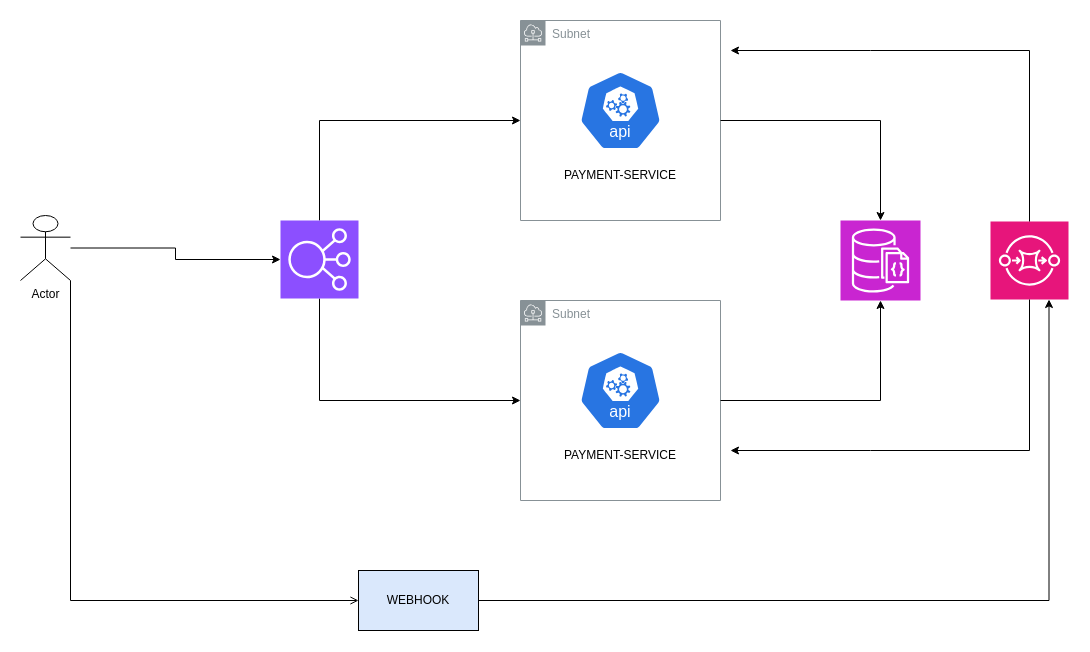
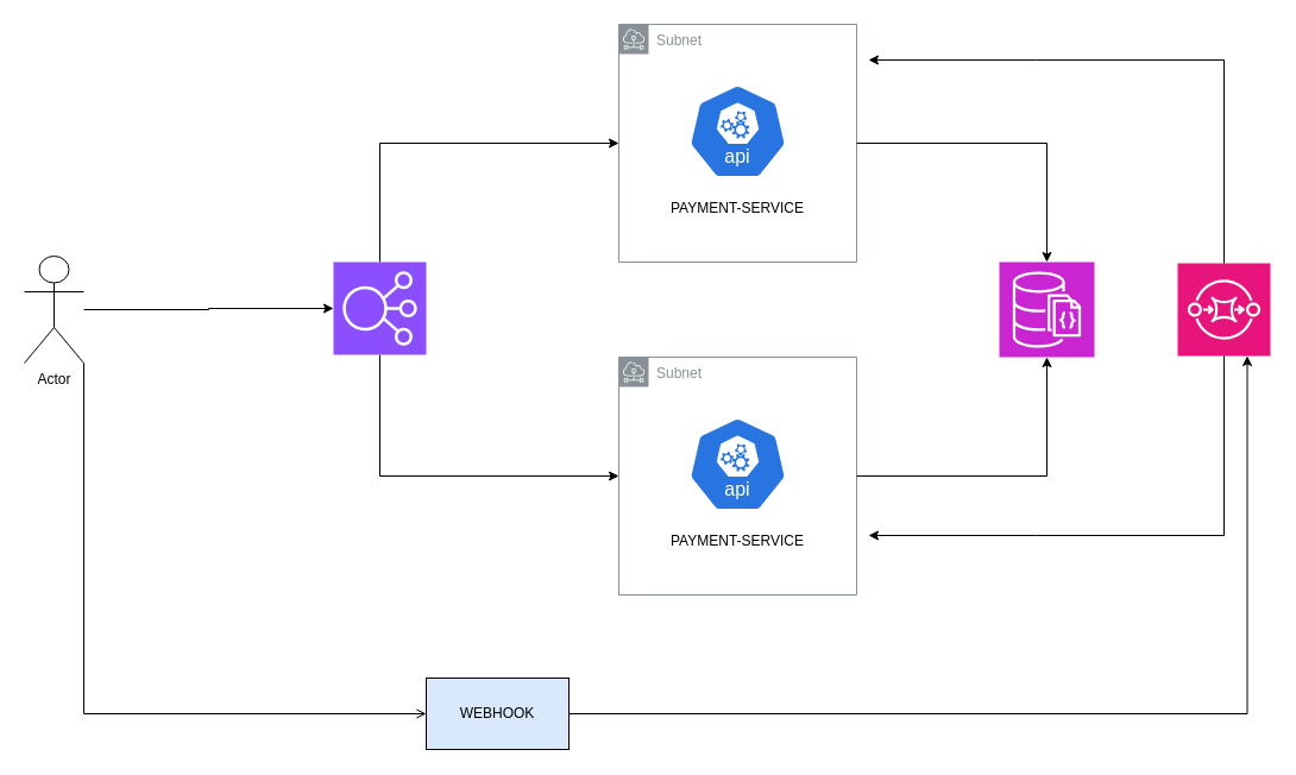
  <mxCell id="0" />
  <mxCell id="1" parent="0" />
  <mxCell id="2" value="Subnet" style="sketch=0;outlineConnect=0;gradientColor=none;html=1;whiteSpace=wrap;fontSize=12;fontStyle=0;shape=mxgraph.aws4.group;grIcon=mxgraph.aws4.group_subnet;strokeColor=#879196;fillColor=none;verticalAlign=top;align=left;spacingLeft=30;fontColor=#879196;dashed=0;" vertex="1" parent="1"><mxGeometry x="520" y="20" width="200" height="200" as="geometry" /></mxCell>
  <mxCell id="3" value="" style="aspect=fixed;sketch=0;html=1;dashed=0;whitespace=wrap;verticalLabelPosition=bottom;verticalAlign=top;fillColor=#2875E2;strokeColor=#ffffff;points=[[0.005,0.63,0],[0.1,0.2,0],[0.9,0.2,0],[0.5,0,0],[0.995,0.63,0],[0.72,0.99,0],[0.5,1,0],[0.28,0.99,0]];shape=mxgraph.kubernetes.icon2;kubernetesLabel=1;prIcon=api" vertex="1" parent="1"><mxGeometry x="578.34" y="70" width="83.33" height="80" as="geometry" /></mxCell>
  <mxCell id="4" value="PAYMENT-SERVICE" style="text;html=1;align=center;verticalAlign=middle;whiteSpace=wrap;rounded=0;" vertex="1" parent="1"><mxGeometry x="560.01" y="160" width="120" height="30" as="geometry" /></mxCell>
  <mxCell id="5" value="Subnet" style="sketch=0;outlineConnect=0;gradientColor=none;html=1;whiteSpace=wrap;fontSize=12;fontStyle=0;shape=mxgraph.aws4.group;grIcon=mxgraph.aws4.group_subnet;strokeColor=#879196;fillColor=none;verticalAlign=top;align=left;spacingLeft=30;fontColor=#879196;dashed=0;" vertex="1" parent="1"><mxGeometry x="520" y="300" width="200" height="200" as="geometry" /></mxCell>
  <mxCell id="6" value="" style="aspect=fixed;sketch=0;html=1;dashed=0;whitespace=wrap;verticalLabelPosition=bottom;verticalAlign=top;fillColor=#2875E2;strokeColor=#ffffff;points=[[0.005,0.63,0],[0.1,0.2,0],[0.9,0.2,0],[0.5,0,0],[0.995,0.63,0],[0.72,0.99,0],[0.5,1,0],[0.28,0.99,0]];shape=mxgraph.kubernetes.icon2;kubernetesLabel=1;prIcon=api" vertex="1" parent="1"><mxGeometry x="578.34" y="350" width="83.33" height="80" as="geometry" /></mxCell>
  <mxCell id="7" value="PAYMENT-SERVICE" style="text;html=1;align=center;verticalAlign=middle;whiteSpace=wrap;rounded=0;" vertex="1" parent="1"><mxGeometry x="560.01" y="440" width="120" height="30" as="geometry" /></mxCell>
  <mxCell id="8" value="" style="sketch=0;points=[[0,0,0],[0.25,0,0],[0.5,0,0],[0.75,0,0],[1,0,0],[0,1,0],[0.25,1,0],[0.5,1,0],[0.75,1,0],[1,1,0],[0,0.25,0],[0,0.5,0],[0,0.75,0],[1,0.25,0],[1,0.5,0],[1,0.75,0]];outlineConnect=0;fontColor=#232F3E;fillColor=#C925D1;strokeColor=#ffffff;dashed=0;verticalLabelPosition=bottom;verticalAlign=top;align=center;html=1;fontSize=12;fontStyle=0;aspect=fixed;shape=mxgraph.aws4.resourceIcon;resIcon=mxgraph.aws4.documentdb_with_mongodb_compatibility;" vertex="1" parent="1"><mxGeometry x="840" y="220" width="80" height="80" as="geometry" /></mxCell>
  <mxCell id="9" style="edgeStyle=orthogonalEdgeStyle;rounded=0;orthogonalLoop=1;jettySize=auto;html=1;entryX=0.5;entryY=0;entryDx=0;entryDy=0;entryPerimeter=0;" edge="1" parent="1" source="2" target="8"><mxGeometry relative="1" as="geometry" /></mxCell>
  <mxCell id="10" style="edgeStyle=orthogonalEdgeStyle;rounded=0;orthogonalLoop=1;jettySize=auto;html=1;entryX=0.5;entryY=1;entryDx=0;entryDy=0;entryPerimeter=0;" edge="1" parent="1" source="5" target="8"><mxGeometry relative="1" as="geometry" /></mxCell>
  <mxCell id="11" style="edgeStyle=orthogonalEdgeStyle;rounded=0;orthogonalLoop=1;jettySize=auto;html=1;" edge="1" parent="1" source="13" target="5"><mxGeometry relative="1" as="geometry"><mxPoint x="510" y="410" as="targetPoint" /><Array as="points"><mxPoint x="319" y="400" /></Array></mxGeometry></mxCell>
  <mxCell id="12" style="edgeStyle=orthogonalEdgeStyle;rounded=0;orthogonalLoop=1;jettySize=auto;html=1;exitX=0.5;exitY=0;exitDx=0;exitDy=0;exitPerimeter=0;" edge="1" parent="1" source="13" target="2"><mxGeometry relative="1" as="geometry" /></mxCell>
  <mxCell id="13" value="" style="sketch=0;points=[[0,0,0],[0.25,0,0],[0.5,0,0],[0.75,0,0],[1,0,0],[0,1,0],[0.25,1,0],[0.5,1,0],[0.75,1,0],[1,1,0],[0,0.25,0],[0,0.5,0],[0,0.75,0],[1,0.25,0],[1,0.5,0],[1,0.75,0]];outlineConnect=0;fontColor=#232F3E;fillColor=#8C4FFF;strokeColor=#ffffff;dashed=0;verticalLabelPosition=bottom;verticalAlign=top;align=center;html=1;fontSize=12;fontStyle=0;aspect=fixed;shape=mxgraph.aws4.resourceIcon;resIcon=mxgraph.aws4.elastic_load_balancing;" vertex="1" parent="1"><mxGeometry x="280" y="220" width="78" height="78" as="geometry" /></mxCell>
  <mxCell id="14" style="edgeStyle=orthogonalEdgeStyle;rounded=0;orthogonalLoop=1;jettySize=auto;html=1;exitX=1;exitY=1;exitDx=0;exitDy=0;exitPerimeter=0;entryX=0;entryY=0.5;entryDx=0;entryDy=0;endArrow=open;" edge="1" parent="1" source="15" target="20"><mxGeometry relative="1" as="geometry" /></mxCell>
- <mxCell id="15" value="Actor" style="shape=umlActor;verticalLabelPosition=bottom;verticalAlign=top;html=1;outlineConnect=0;" vertex="1" parent="1"><mxGeometry x="20" y="215" width="50" height="65" as="geometry" /></mxCell>
+ <mxCell id="15" value="Actor" style="shape=umlActor;verticalLabelPosition=bottom;verticalAlign=top;html=1;outlineConnect=0;" vertex="1" parent="1"><mxGeometry x="20" y="215" width="50" height="90" as="geometry" /></mxCell>
  <mxCell id="16" style="edgeStyle=orthogonalEdgeStyle;rounded=0;orthogonalLoop=1;jettySize=auto;html=1;entryX=0;entryY=0.5;entryDx=0;entryDy=0;entryPerimeter=0;" edge="1" parent="1" source="15" target="13"><mxGeometry relative="1" as="geometry" /></mxCell>
  <mxCell id="17" value="" style="sketch=0;points=[[0,0,0],[0.25,0,0],[0.5,0,0],[0.75,0,0],[1,0,0],[0,1,0],[0.25,1,0],[0.5,1,0],[0.75,1,0],[1,1,0],[0,0.25,0],[0,0.5,0],[0,0.75,0],[1,0.25,0],[1,0.5,0],[1,0.75,0]];outlineConnect=0;fontColor=#232F3E;fillColor=#E7157B;strokeColor=#ffffff;dashed=0;verticalLabelPosition=bottom;verticalAlign=top;align=center;html=1;fontSize=12;fontStyle=0;aspect=fixed;shape=mxgraph.aws4.resourceIcon;resIcon=mxgraph.aws4.sqs;" vertex="1" parent="1"><mxGeometry x="990" y="221" width="78" height="78" as="geometry" /></mxCell>
  <mxCell id="18" value="" style="endArrow=classic;html=1;rounded=0;exitX=0.5;exitY=0;exitDx=0;exitDy=0;exitPerimeter=0;" edge="1" parent="1" source="17"><mxGeometry width="50" height="50" relative="1" as="geometry"><mxPoint x="1330" y="-120" as="sourcePoint" /><mxPoint x="730" y="50" as="targetPoint" /><Array as="points"><mxPoint x="1029" y="50" /><mxPoint x="870" y="50" /></Array></mxGeometry></mxCell>
  <mxCell id="19" value="" style="endArrow=classic;html=1;rounded=0;exitX=0.5;exitY=1;exitDx=0;exitDy=0;exitPerimeter=0;" edge="1" parent="1" source="17"><mxGeometry width="50" height="50" relative="1" as="geometry"><mxPoint x="1220" y="530" as="sourcePoint" /><mxPoint x="730" y="450" as="targetPoint" /><Array as="points"><mxPoint x="1029" y="450" /><mxPoint x="870" y="450" /></Array></mxGeometry></mxCell>
  <mxCell id="20" value="WEBHOOK" style="rounded=0;whiteSpace=wrap;html=1;fillColor=#dae8fc;" vertex="1" parent="1"><mxGeometry x="358" y="570" width="120" height="60" as="geometry" /></mxCell>
  <mxCell id="21" style="edgeStyle=orthogonalEdgeStyle;rounded=0;orthogonalLoop=1;jettySize=auto;html=1;exitX=1;exitY=0.5;exitDx=0;exitDy=0;entryX=0.75;entryY=1;entryDx=0;entryDy=0;entryPerimeter=0;" edge="1" parent="1" source="20" target="17"><mxGeometry relative="1" as="geometry" /></mxCell>
